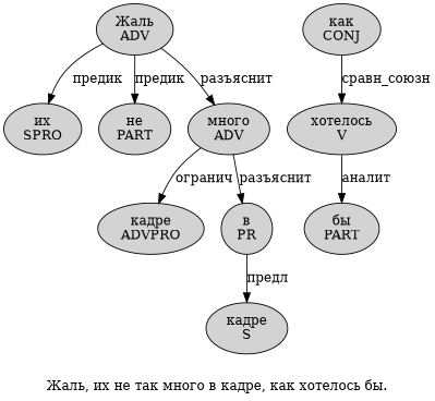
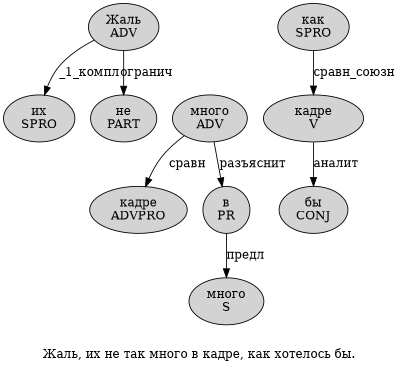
  digraph {
    label="Жаль, их не так много в кадре, как хотелось бы."
    node [fillcolor=lightgray penwidth=1 shape=ellipse style=filled]
    n1 [label="Жаль\nADV"]
    n2 [label="их\nSPRO"]
    n3 [label="не\nPART"]
    n4 [label="много\nADV"]
    n5 [label="кадре\nADVPRO"]
    n6 [label="в\nPR"]
-   n7 [label="кадре\nS"]
-   n8 [label="как\nCONJ"]
-   n9 [label="хотелось\nV"]
-   n10 [label="бы\nPART"]
-   n1 -> n2 [label="предик"]
-   n1 -> n3 [label="предик"]
-   n1 -> n4 [label="разъяснит"]
-   n4 -> n5 [label="огранич"]
+   n7 [label="много\nS"]
+   n8 [label="как\nSPRO"]
+   n9 [label="кадре\nV"]
+   n10 [label="бы\nCONJ"]
+   n1 -> n2 [label="_1_компл"]
+   n1 -> n3 [label="огранич"]
+   n4 -> n5 [label="сравн"]
    n4 -> n6 [label="разъяснит"]
    n6 -> n7 [label="предл"]
    n8 -> n9 [label="сравн_союзн"]
    n9 -> n10 [label="аналит"]
  }
